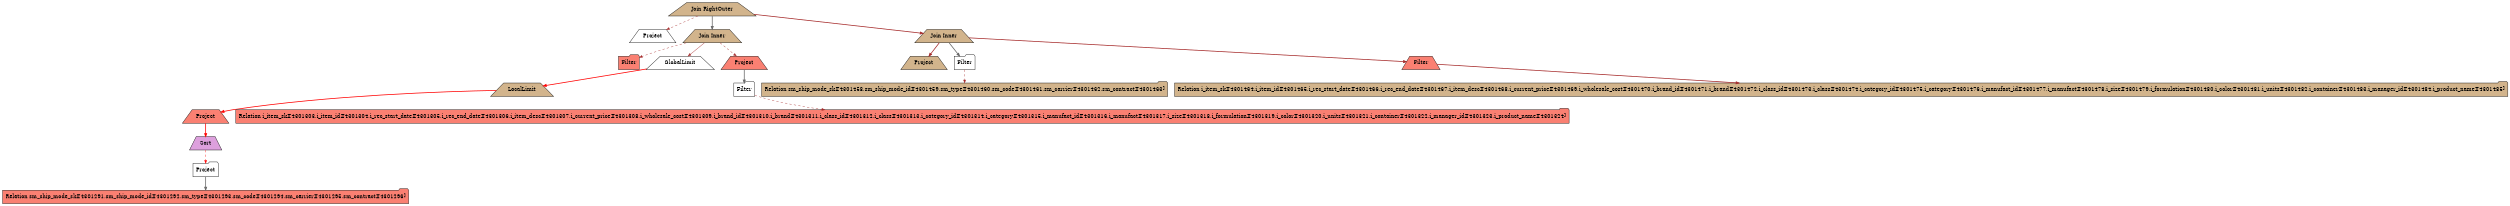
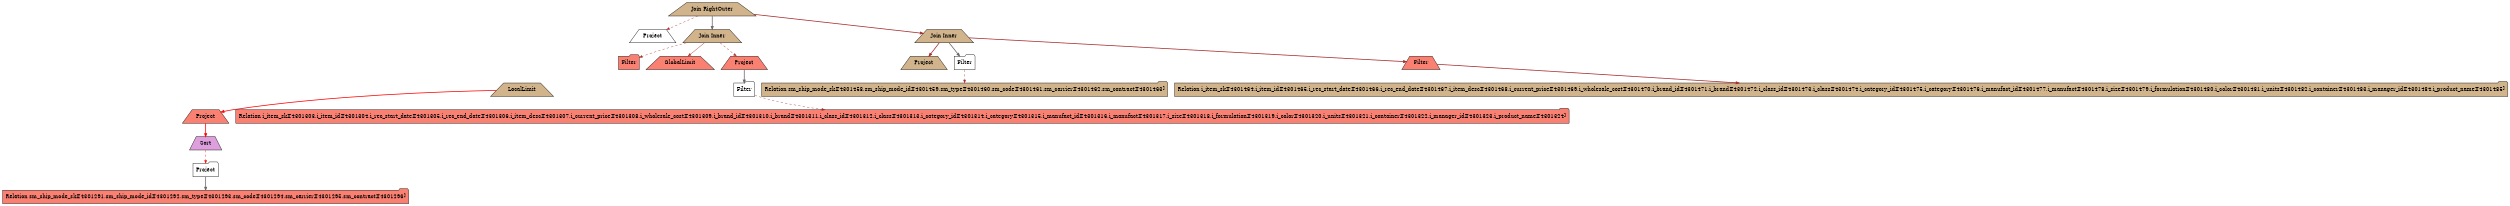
  digraph {
    fontname="DejaVu Serif"
    rankdir=TB
    node [fillcolor=tan fontname="DejaVu Serif" shape=trapezium style=filled]
    edge [arrowsize=0.8 color=brown fontname="DejaVu Serif" style=bold]
    n1 [label="Join RightOuter"]
    n2 [fillcolor=white label=Project]
    n3 [label="Join Inner"]
    n4 [label="Join Inner"]
    n5 [fillcolor=salmon label=Filter shape=folder]
-   n6 [fillcolor=white label=GlobalLimit]
+   n6 [fillcolor=salmon label=GlobalLimit]
    n7 [fillcolor=salmon label=Project]
    n8 [label=Project]
    n9 [fillcolor=white label=Filter shape=folder]
    n10 [fillcolor=salmon label=Filter]
    n11 [label=LocalLimit]
    n12 [fillcolor=white label=Filter shape=folder]
    n13 [fillcolor=salmon label=Project]
    n14 [fillcolor=plum label=Sort]
    n15 [fillcolor=white label=Project shape=folder]
    n16 [fillcolor=salmon label="Relation sm_ship_mode_sk#4301291,sm_ship_mode_id#4301292,sm_type#4301293,sm_code#4301294,sm_carrier#4301295,sm_contract#4301296]" shape=folder]
    n17 [fillcolor=salmon label="Relation i_item_sk#4301303,i_item_id#4301304,i_rec_start_date#4301305,i_rec_end_date#4301306,i_item_desc#4301307,i_current_price#4301308,i_wholesale_cost#4301309,i_brand_id#4301310,i_brand#4301311,i_class_id#4301312,i_class#4301313,i_category_id#4301314,i_category#4301315,i_manufact_id#4301316,i_manufact#4301317,i_size#4301318,i_formulation#4301319,i_color#4301320,i_units#4301321,i_container#4301322,i_manager_id#4301323,i_product_name#4301324]" shape=folder]
    n18 [label="Relation sm_ship_mode_sk#4301458,sm_ship_mode_id#4301459,sm_type#4301460,sm_code#4301461,sm_carrier#4301462,sm_contract#4301463]" shape=folder]
    n19 [label="Relation i_item_sk#4301464,i_item_id#4301465,i_rec_start_date#4301466,i_rec_end_date#4301467,i_item_desc#4301468,i_current_price#4301469,i_wholesale_cost#4301470,i_brand_id#4301471,i_brand#4301472,i_class_id#4301473,i_class#4301474,i_category_id#4301475,i_category#4301476,i_manufact_id#4301477,i_manufact#4301478,i_size#4301479,i_formulation#4301480,i_color#4301481,i_units#4301482,i_container#4301483,i_manager_id#4301484,i_product_name#4301485]" shape=folder]
    n1 -> n2 [style=dashed]
    n1 -> n3 [color=gray40]
    n1 -> n4
    n3 -> n5 [style=dashed]
    n3 -> n6 [style=solid]
    n3 -> n7 [style=dashed]
    n4 -> n8
    n4 -> n9 [color=gray40]
    n4 -> n10
-   n6 -> n11 [color=red]
    n7 -> n12 [color=gray40]
    n9 -> n18 [style=dashed]
    n10 -> n19
    n11 -> n13 [color=red]
    n12 -> n17 [style=dashed]
    n13 -> n14 [color=red]
    n14 -> n15 [color=red style=dashed]
    n15 -> n16 [color=gray40]
  }
